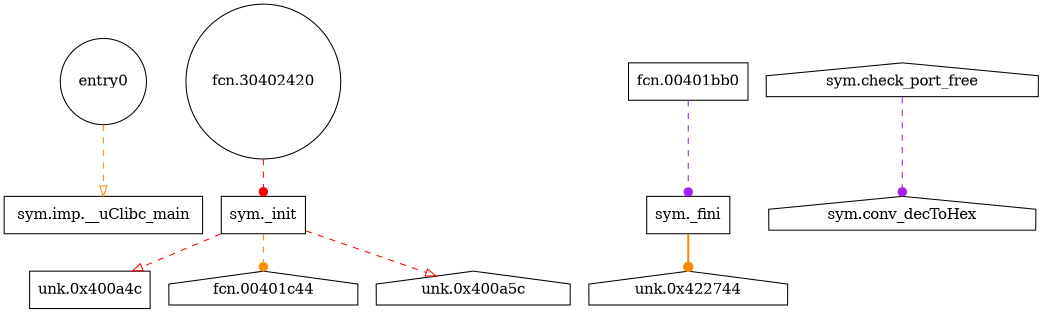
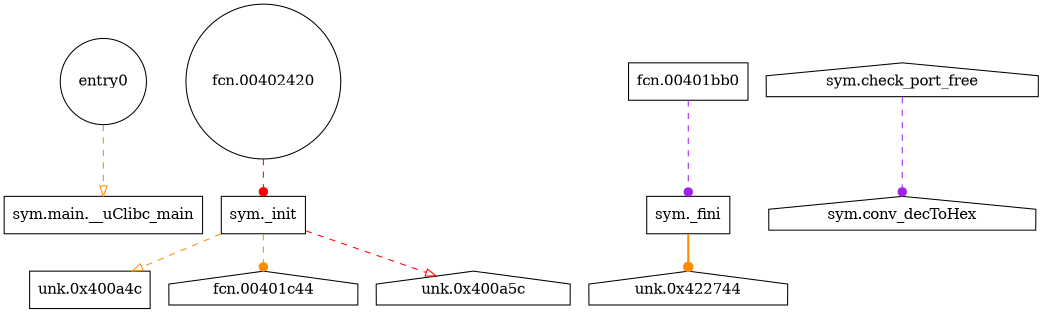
  digraph {
    node [shape=box]
    edge [arrowhead=dot color=darkorange style=dashed]
    n1 [label=entry0 shape=circle]
-   n2 [label="sym.imp.__uClibc_main"]
+   n2 [label="sym.main.__uClibc_main"]
    n3 [label="sym._init"]
    n4 [label="unk.0x400a4c"]
    n5 [label="fcn.00401c44" shape=house]
    n6 [label="unk.0x400a5c" shape=house]
-   n7 [label="fcn.30402420" shape=circle]
+   n7 [label="fcn.00402420" shape=circle]
    n8 [label="sym._fini"]
    n9 [label="unk.0x422744" shape=house]
    n10 [label="fcn.00401bb0"]
    n11 [label="sym.check_port_free" shape=house]
    n12 [label="sym.conv_decToHex" shape=house]
    n1 -> n2 [arrowhead=onormal]
-   n3 -> n4 [arrowhead=onormal color=red]
+   n3 -> n4 [arrowhead=onormal]
    n3 -> n5
    n3 -> n6 [arrowhead=onormal color=red]
    n7 -> n3 [color=red]
    n8 -> n9 [style=bold]
    n10 -> n8 [color=purple]
    n11 -> n12 [color=purple]
  }
